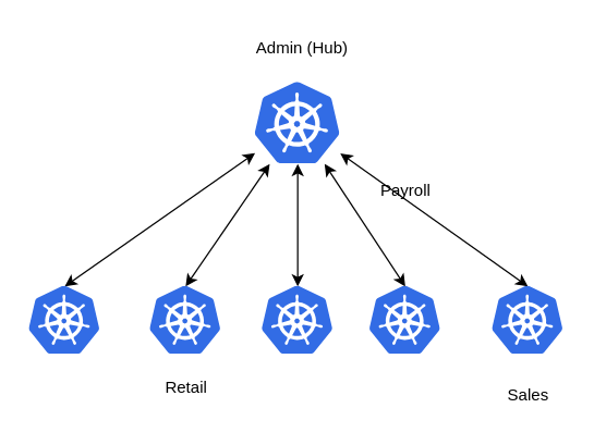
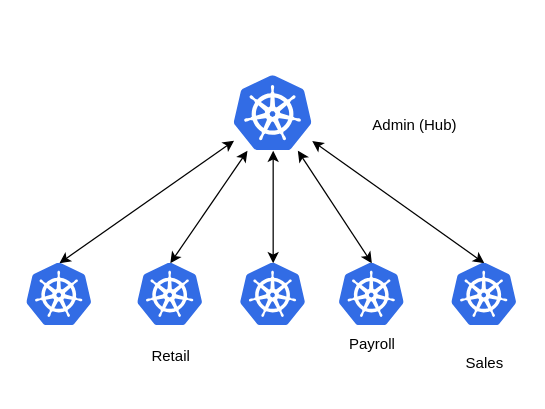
  <mxCell id="0" />
  <mxCell id="1" parent="0" />
  <mxCell id="2" style="edgeStyle=none;html=1;entryX=0.5;entryY=0;entryDx=0;entryDy=0;entryPerimeter=0;startArrow=classic;startFill=1;" parent="1" source="7" edge="1"><mxGeometry relative="1" as="geometry"><mxPoint x="47" y="210" as="targetPoint" /></mxGeometry></mxCell>
  <mxCell id="3" style="edgeStyle=none;html=1;entryX=0.5;entryY=0;entryDx=0;entryDy=0;startArrow=classic;startFill=1;" parent="1" source="7" edge="1"><mxGeometry relative="1" as="geometry"><mxPoint x="135.75" y="210" as="targetPoint" /></mxGeometry></mxCell>
  <mxCell id="4" style="edgeStyle=none;html=1;startArrow=classic;startFill=1;" parent="1" source="7" target="9" edge="1"><mxGeometry relative="1" as="geometry" /></mxCell>
  <mxCell id="5" style="edgeStyle=none;html=1;entryX=0.5;entryY=0;entryDx=0;entryDy=0;startArrow=classic;startFill=1;" parent="1" source="7" edge="1"><mxGeometry relative="1" as="geometry"><mxPoint x="297" y="210" as="targetPoint" /></mxGeometry></mxCell>
  <mxCell id="6" style="edgeStyle=none;html=1;entryX=0.5;entryY=0;entryDx=0;entryDy=0;startArrow=classic;startFill=1;" parent="1" source="7" edge="1"><mxGeometry relative="1" as="geometry"><mxPoint x="387" y="210" as="targetPoint" /></mxGeometry></mxCell>
  <mxCell id="7" value="" style="sketch=0;aspect=fixed;html=1;points=[];align=center;image;fontSize=12;image=img/lib/mscae/Kubernetes.svg;" parent="1" vertex="1"><mxGeometry x="186.79" y="60" width="62.5" height="60" as="geometry" /></mxCell>
  <mxCell id="8" value="Retail" style="text;html=1;align=center;verticalAlign=middle;resizable=0;points=[];autosize=1;strokeColor=none;fillColor=none;" parent="1" vertex="1"><mxGeometry x="110.75" y="270" width="50" height="30" as="geometry" /></mxCell>
  <mxCell id="9" value="" style="sketch=0;aspect=fixed;html=1;points=[];align=center;image;fontSize=12;image=img/lib/mscae/Kubernetes.svg;" parent="1" vertex="1"><mxGeometry x="192" y="210" width="52.08" height="50" as="geometry" /></mxCell>
- <mxCell id="10" value="Payroll" style="text;html=1;align=center;verticalAlign=middle;resizable=0;points=[];autosize=1;strokeColor=none;fillColor=none;" parent="1" vertex="1"><mxGeometry x="267" y="125" width="60" height="30" as="geometry" /></mxCell>
- <mxCell id="11" value="Admin (Hub)" style="text;html=1;align=center;verticalAlign=middle;resizable=0;points=[];autosize=1;strokeColor=none;fillColor=none;" parent="1" vertex="1"><mxGeometry x="175.75" y="20" width="90" height="30" as="geometry" /></mxCell>
+ <mxCell id="10" value="Payroll" style="text;html=1;align=center;verticalAlign=middle;resizable=0;points=[];autosize=1;strokeColor=none;fillColor=none;" parent="1" vertex="1"><mxGeometry x="267" y="260" width="60" height="30" as="geometry" /></mxCell>
+ <mxCell id="11" value="Admin (Hub)" style="text;html=1;align=center;verticalAlign=middle;resizable=0;points=[];autosize=1;strokeColor=none;fillColor=none;" parent="1" vertex="1"><mxGeometry x="285.75" y="85" width="90" height="30" as="geometry" /></mxCell>
  <mxCell id="12" value="Sales" style="text;html=1;align=center;verticalAlign=middle;resizable=0;points=[];autosize=1;strokeColor=none;fillColor=none;" parent="1" vertex="1"><mxGeometry x="362" y="275" width="50" height="30" as="geometry" /></mxCell>
  <mxCell id="13" value="" style="sketch=0;aspect=fixed;html=1;points=[];align=center;image;fontSize=12;image=img/lib/mscae/Kubernetes.svg;" vertex="1" parent="1"><mxGeometry x="270.96" y="210" width="52.08" height="50" as="geometry" /></mxCell>
  <mxCell id="14" value="" style="sketch=0;aspect=fixed;html=1;points=[];align=center;image;fontSize=12;image=img/lib/mscae/Kubernetes.svg;" vertex="1" parent="1"><mxGeometry x="360.96" y="210" width="52.08" height="50" as="geometry" /></mxCell>
  <mxCell id="15" value="" style="sketch=0;aspect=fixed;html=1;points=[];align=center;image;fontSize=12;image=img/lib/mscae/Kubernetes.svg;" vertex="1" parent="1"><mxGeometry x="109.71" y="210" width="52.08" height="50" as="geometry" /></mxCell>
  <mxCell id="16" value="" style="sketch=0;aspect=fixed;html=1;points=[];align=center;image;fontSize=12;image=img/lib/mscae/Kubernetes.svg;" vertex="1" parent="1"><mxGeometry x="20.96" y="210" width="52.08" height="50" as="geometry" /></mxCell>
